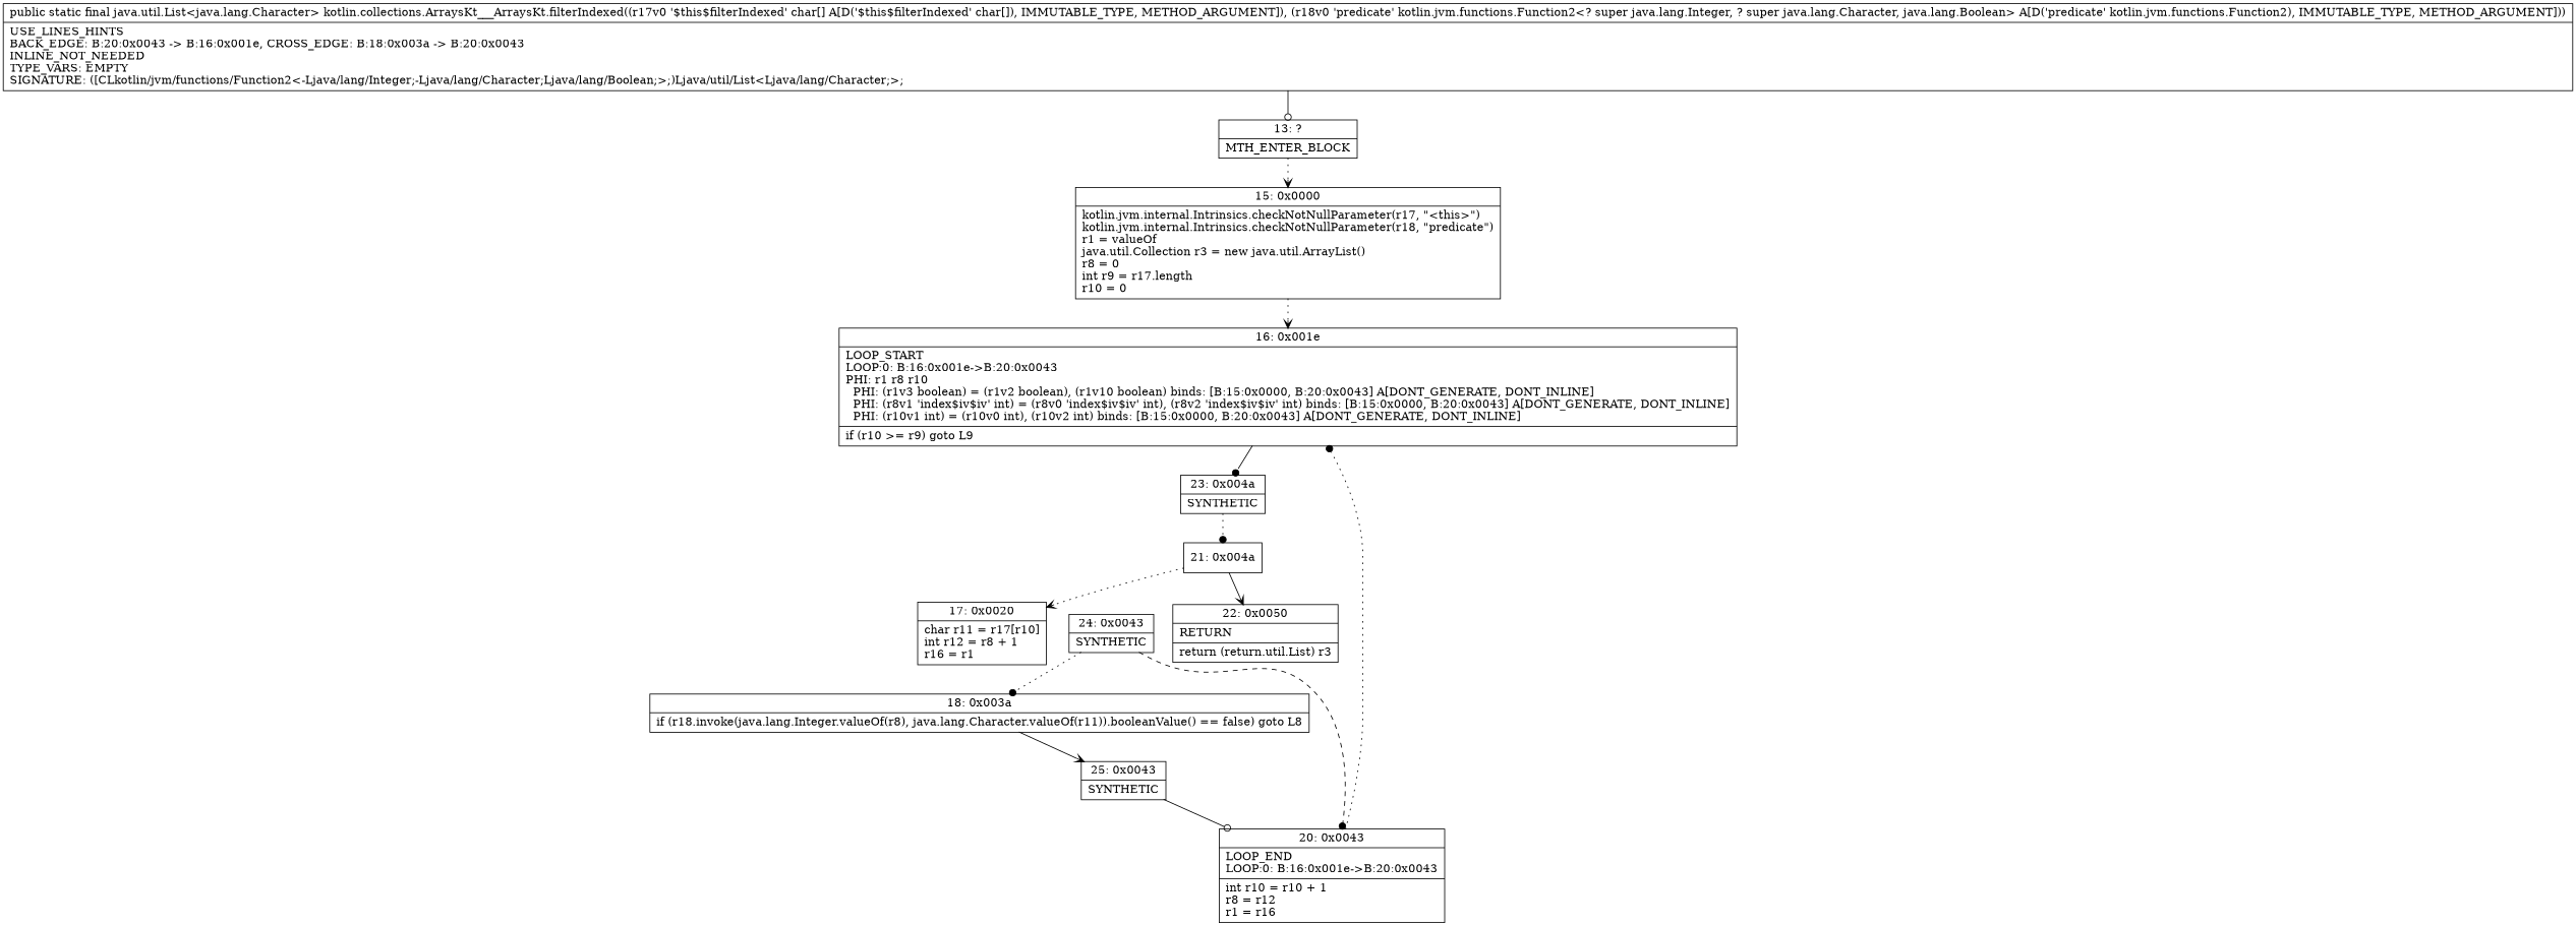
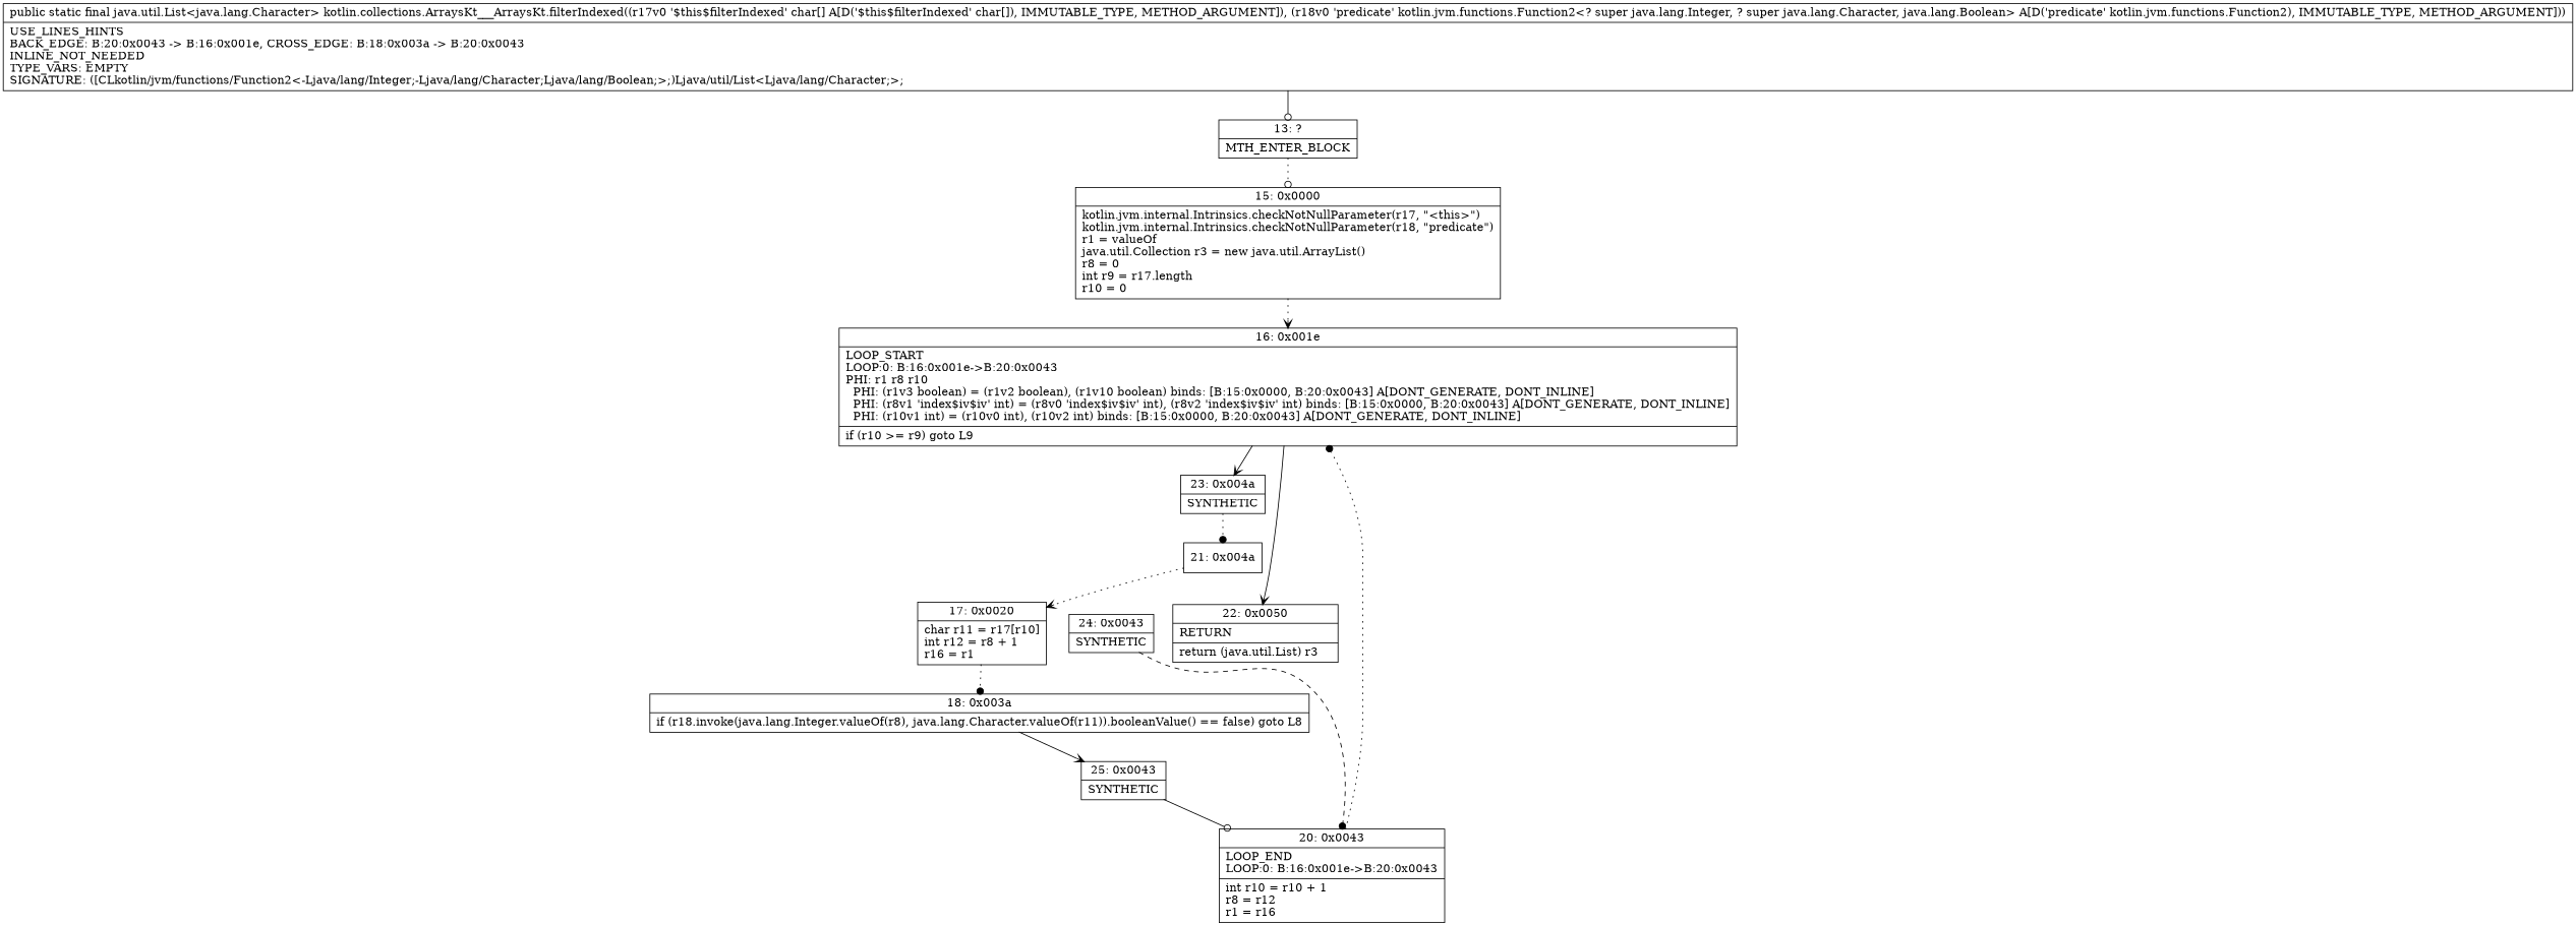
  digraph {
    node [shape=record]
    edge [arrowhead=vee style=dotted]
    n1 [label="{13\:\ ?|MTH_ENTER_BLOCK\l}"]
    n2 [label="{15\:\ 0x0000|kotlin.jvm.internal.Intrinsics.checkNotNullParameter(r17, \"\<this\>\")\lkotlin.jvm.internal.Intrinsics.checkNotNullParameter(r18, \"predicate\")\lr1 = valueOf\ljava.util.Collection r3 = new java.util.ArrayList()\lr8 = 0\lint r9 = r17.length\lr10 = 0\l}"]
    n3 [label="{16\:\ 0x001e|LOOP_START\lLOOP:0: B:16:0x001e\-\>B:20:0x0043\lPHI: r1 r8 r10 \l  PHI: (r1v3 boolean) = (r1v2 boolean), (r1v10 boolean) binds: [B:15:0x0000, B:20:0x0043] A[DONT_GENERATE, DONT_INLINE]\l  PHI: (r8v1 'index$iv$iv' int) = (r8v0 'index$iv$iv' int), (r8v2 'index$iv$iv' int) binds: [B:15:0x0000, B:20:0x0043] A[DONT_GENERATE, DONT_INLINE]\l  PHI: (r10v1 int) = (r10v0 int), (r10v2 int) binds: [B:15:0x0000, B:20:0x0043] A[DONT_GENERATE, DONT_INLINE]\l|if (r10 \>= r9) goto L9\l}"]
    n4 [label="{23\:\ 0x004a|SYNTHETIC\l}"]
    n5 [label="{17\:\ 0x0020|char r11 = r17[r10]\lint r12 = r8 + 1\lr16 = r1\l}"]
    n6 [label="{18\:\ 0x003a|if (r18.invoke(java.lang.Integer.valueOf(r8), java.lang.Character.valueOf(r11)).booleanValue() == false) goto L8\l}"]
    n7 [label="{21\:\ 0x004a}"]
    n8 [label="{25\:\ 0x0043|SYNTHETIC\l}"]
    n9 [label="{20\:\ 0x0043|LOOP_END\lLOOP:0: B:16:0x001e\-\>B:20:0x0043\l|int r10 = r10 + 1\lr8 = r12\lr1 = r16\l}"]
    n10 [label="{24\:\ 0x0043|SYNTHETIC\l}"]
-   n11 [label="{22\:\ 0x0050|RETURN\l|return (return.util.List) r3\l}"]
+   n11 [label="{22\:\ 0x0050|RETURN\l|return (java.util.List) r3\l}"]
    n12 [label="{public static final java.util.List\<java.lang.Character\> kotlin.collections.ArraysKt___ArraysKt.filterIndexed((r17v0 '$this$filterIndexed' char[] A[D('$this$filterIndexed' char[]), IMMUTABLE_TYPE, METHOD_ARGUMENT]), (r18v0 'predicate' kotlin.jvm.functions.Function2\<? super java.lang.Integer, ? super java.lang.Character, java.lang.Boolean\> A[D('predicate' kotlin.jvm.functions.Function2), IMMUTABLE_TYPE, METHOD_ARGUMENT]))  | USE_LINES_HINTS\lBACK_EDGE: B:20:0x0043 \-\> B:16:0x001e, CROSS_EDGE: B:18:0x003a \-\> B:20:0x0043\lINLINE_NOT_NEEDED\lTYPE_VARS: EMPTY\lSIGNATURE: ([CLkotlin\/jvm\/functions\/Function2\<\-Ljava\/lang\/Integer;\-Ljava\/lang\/Character;Ljava\/lang\/Boolean;\>;)Ljava\/util\/List\<Ljava\/lang\/Character;\>;\l}"]
-   n1 -> n2
+   n1 -> n2 [arrowhead=odot]
    n2 -> n3
-   n3 -> n4 [arrowhead=dot style=solid]
+   n3 -> n4 [style=solid]
    n4 -> n7 [arrowhead=dot]
-   n10 -> n6 [arrowhead=dot]
+   n5 -> n6 [arrowhead=dot]
    n6 -> n8 [style=solid]
    n7 -> n5
-   n7 -> n11 [style=solid]
+   n3 -> n11 [style=solid]
    n8 -> n9 [arrowhead=odot style=solid]
    n9 -> n3 [arrowhead=dot]
    n10 -> n9 [arrowhead=dot style=dashed]
    n12 -> n1 [arrowhead=odot style=solid]
  }
